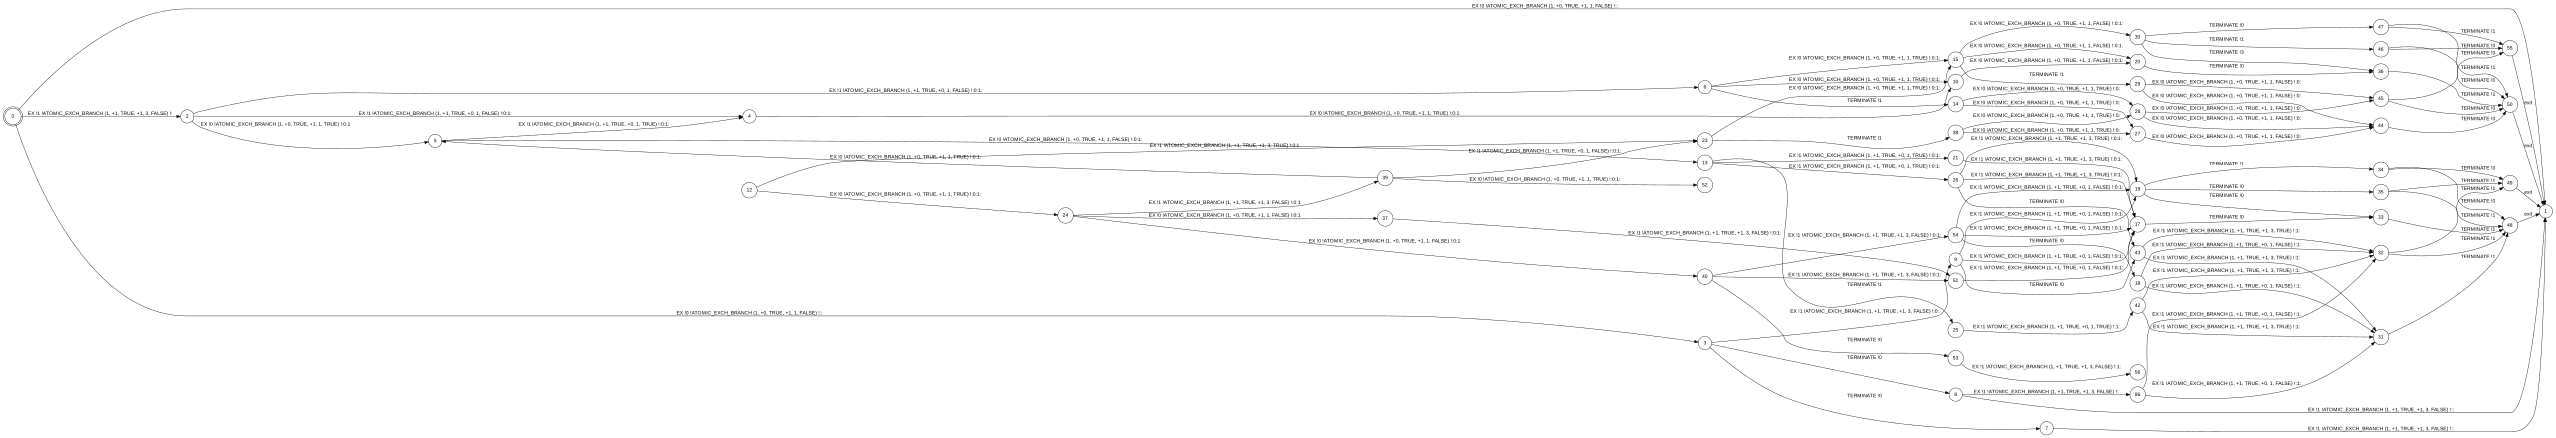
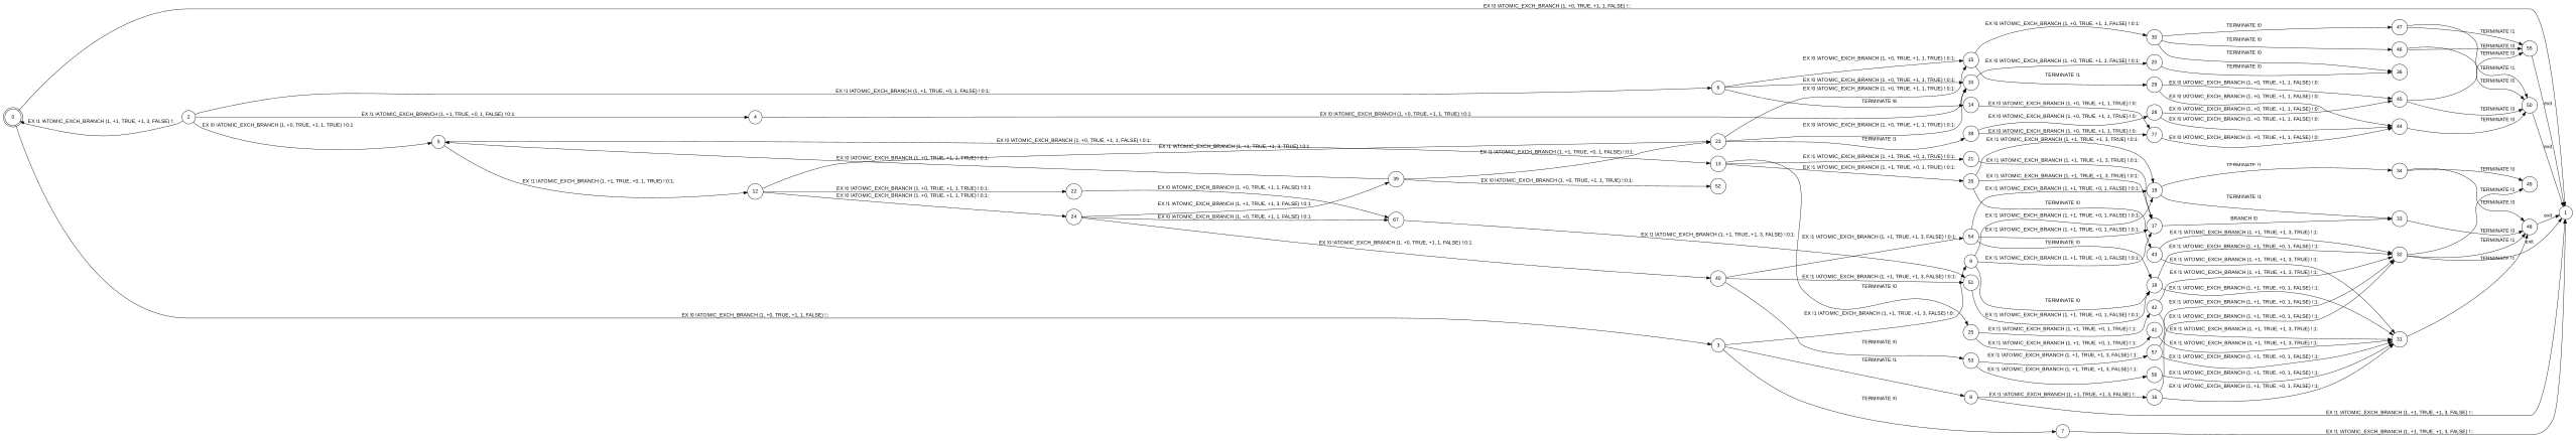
  digraph {
    fontname="Liberation Sans"
    rankdir=LR
    node [fontname="Liberation Sans" shape=circle]
    edge [fontname="Liberation Sans"]
    0 [peripheries=2]
    1
    2
    3
    4
    5
    6
    7
    8
    9
    10
    12
    13
    14
    15
-   16 [label=86]
+   16
    17
    18
    19
    20
+   22
    23
    24
    21
    25
    26
-   27
+   27 [label=77]
    28
    29
    30
    31
    32
    33
    34
-   35
    36
-   37
+   37 [label=67]
    38
    39
    40
+   41
    42
    43
    44
    45
    46
    47
    48
    49
    50
    51
    52
    53
    54
    55
    56
+   57
    0 -> 1 [label="EX !0 !ATOMIC_EXCH_BRANCH (1, +0, TRUE, +1, 1, FALSE) !::"]
-   0 -> 2 [label="EX !1 !ATOMIC_EXCH_BRANCH (1, +1, TRUE, +1, 3, FALSE) !::"]
+   2 -> 0 [label="EX !1 !ATOMIC_EXCH_BRANCH (1, +1, TRUE, +1, 3, FALSE) !::"]
    0 -> 3 [label="EX !0 !ATOMIC_EXCH_BRANCH (1, +0, TRUE, +1, 1, FALSE) !::"]
    2 -> 4 [label="EX !1 !ATOMIC_EXCH_BRANCH (1, +1, TRUE, +0, 1, FALSE) !:0:1:"]
    2 -> 5 [label="EX !0 !ATOMIC_EXCH_BRANCH (1, +0, TRUE, +1, 1, TRUE) !:0:1:"]
    2 -> 6 [label="EX !1 !ATOMIC_EXCH_BRANCH (1, +1, TRUE, +0, 1, FALSE) !:0:1:"]
    3 -> 7 [label="TERMINATE !0"]
-   3 -> 8 [label="TERMINATE !0"]
+   3 -> 8 [label="TERMINATE !1"]
    3 -> 9 [label="EX !1 !ATOMIC_EXCH_BRANCH (1, +1, TRUE, +1, 3, FALSE) !:0:"]
    4 -> 10 [label="EX !0 !ATOMIC_EXCH_BRANCH (1, +0, TRUE, +1, 1, TRUE) !:0:1:"]
-   5 -> 4 [label="EX !1 !ATOMIC_EXCH_BRANCH (1, +1, TRUE, +0, 1, TRUE) !:0:1:"]
+   5 -> 12 [label="EX !1 !ATOMIC_EXCH_BRANCH (1, +1, TRUE, +0, 1, TRUE) !:0:1:"]
    5 -> 13 [label="EX !0 !ATOMIC_EXCH_BRANCH (1, +0, TRUE, +1, 1, FALSE) !:0:1:"]
    6 -> 10 [label="EX !0 !ATOMIC_EXCH_BRANCH (1, +0, TRUE, +1, 1, TRUE) !:0:1:"]
-   6 -> 14 [label="TERMINATE !1"]
+   6 -> 14 [label="TERMINATE !8"]
    6 -> 15 [label="EX !0 !ATOMIC_EXCH_BRANCH (1, +0, TRUE, +1, 1, TRUE) !:0:1:"]
    7 -> 1 [label="EX !1 !ATOMIC_EXCH_BRANCH (1, +1, TRUE, +1, 3, FALSE) !::"]
    8 -> 1 [label="EX !1 !ATOMIC_EXCH_BRANCH (1, +1, TRUE, +1, 3, FALSE) !::"]
    8 -> 16 [label="EX !1 !ATOMIC_EXCH_BRANCH (1, +1, TRUE, +1, 3, FALSE) !::"]
    9 -> 17 [label="EX !1 !ATOMIC_EXCH_BRANCH (1, +1, TRUE, +0, 1, FALSE) !:0:1:"]
-   9 -> 43 [label="TERMINATE !0"]
+   9 -> 18 [label="TERMINATE !0"]
    9 -> 19 [label="EX !1 !ATOMIC_EXCH_BRANCH (1, +1, TRUE, +0, 1, FALSE) !:0:1:"]
    10 -> 20 [label="EX !0 !ATOMIC_EXCH_BRANCH (1, +0, TRUE, +1, 1, FALSE) !:0:1:"]
+   12 -> 22 [label="EX !0 !ATOMIC_EXCH_BRANCH (1, +0, TRUE, +1, 1, TRUE) !:0:1:"]
    12 -> 23 [label="EX !1 !ATOMIC_EXCH_BRANCH (1, +1, TRUE, +1, 3, TRUE) !:0:1:"]
    12 -> 24 [label="EX !0 !ATOMIC_EXCH_BRANCH (1, +0, TRUE, +1, 1, TRUE) !:0:1:"]
    13 -> 21 [label="EX !1 !ATOMIC_EXCH_BRANCH (1, +1, TRUE, +0, 1, TRUE) !:0:1:"]
-   13 -> 25 [label="TERMINATE !1"]
+   13 -> 25 [label="TERMINATE !0"]
    13 -> 26 [label="EX !1 !ATOMIC_EXCH_BRANCH (1, +1, TRUE, +0, 1, TRUE) !:0:1:"]
    14 -> 27 [label="EX !0 !ATOMIC_EXCH_BRANCH (1, +0, TRUE, +1, 1, TRUE) !:0:"]
-   14 -> 28 [label="EX !0 !ATOMIC_EXCH_BRANCH (1, +0, TRUE, +1, 1, TRUE) !:0:"]
-   15 -> 20 [label="EX !0 !ATOMIC_EXCH_BRANCH (1, +0, TRUE, +1, 1, FALSE) !:0:1:"]
    15 -> 29 [label="TERMINATE !1"]
    15 -> 30 [label="EX !0 !ATOMIC_EXCH_BRANCH (1, +0, TRUE, +1, 1, FALSE) !:0:1:"]
    16 -> 31 [label="EX !1 !ATOMIC_EXCH_BRANCH (1, +1, TRUE, +0, 1, FALSE) !:1:"]
    16 -> 32 [label="EX !1 !ATOMIC_EXCH_BRANCH (1, +1, TRUE, +0, 1, FALSE) !:1:"]
-   17 -> 33 [label="TERMINATE !0"]
+   17 -> 33 [label="BRANCH !0"]
    18 -> 31 [label="EX !1 !ATOMIC_EXCH_BRANCH (1, +1, TRUE, +0, 1, FALSE) !:1:"]
    18 -> 32 [label="EX !1 !ATOMIC_EXCH_BRANCH (1, +1, TRUE, +0, 1, FALSE) !:1:"]
-   19 -> 33 [label="TERMINATE !0"]
+   19 -> 33 [label="TERMINATE !1"]
    19 -> 34 [label="TERMINATE !1"]
-   19 -> 35 [label="TERMINATE !0"]
    20 -> 36 [label="TERMINATE !0"]
+   22 -> 37 [label="EX !0 !ATOMIC_EXCH_BRANCH (1, +0, TRUE, +1, 1, FALSE) !:0:1:"]
+   23 -> 10 [label="EX !0 !ATOMIC_EXCH_BRANCH (1, +0, TRUE, +1, 1, TRUE) !:0:1:"]
    23 -> 15 [label="EX !0 !ATOMIC_EXCH_BRANCH (1, +0, TRUE, +1, 1, TRUE) !:0:1:"]
    23 -> 38 [label="TERMINATE !1"]
    24 -> 37 [label="EX !0 !ATOMIC_EXCH_BRANCH (1, +0, TRUE, +1, 1, FALSE) !:0:1:"]
    24 -> 39 [label="EX !1 !ATOMIC_EXCH_BRANCH (1, +1, TRUE, +1, 3, FALSE) !:0:1:"]
    24 -> 40 [label="EX !0 !ATOMIC_EXCH_BRANCH (1, +0, TRUE, +1, 1, FALSE) !:0:1:"]
    21 -> 17 [label="EX !1 !ATOMIC_EXCH_BRANCH (1, +1, TRUE, +1, 3, TRUE) !:0:1:"]
+   25 -> 41 [label="EX !1 !ATOMIC_EXCH_BRANCH (1, +1, TRUE, +0, 1, TRUE) !:1:"]
    25 -> 42 [label="EX !1 !ATOMIC_EXCH_BRANCH (1, +1, TRUE, +0, 1, TRUE) !:1:"]
    26 -> 17 [label="EX !1 !ATOMIC_EXCH_BRANCH (1, +1, TRUE, +1, 3, TRUE) !:0:1:"]
    26 -> 19 [label="EX !1 !ATOMIC_EXCH_BRANCH (1, +1, TRUE, +1, 3, TRUE) !:0:1:"]
    26 -> 43 [label="TERMINATE !0"]
    27 -> 44 [label="EX !0 !ATOMIC_EXCH_BRANCH (1, +0, TRUE, +1, 1, FALSE) !:0:"]
    28 -> 44 [label="EX !0 !ATOMIC_EXCH_BRANCH (1, +0, TRUE, +1, 1, FALSE) !:0:"]
    28 -> 45 [label="EX !0 !ATOMIC_EXCH_BRANCH (1, +0, TRUE, +1, 1, FALSE) !:0:"]
    29 -> 44 [label="EX !0 !ATOMIC_EXCH_BRANCH (1, +0, TRUE, +1, 1, FALSE) !:0:"]
    29 -> 45 [label="EX !0 !ATOMIC_EXCH_BRANCH (1, +0, TRUE, +1, 1, FALSE) !:0:"]
-   30 -> 36 [label="TERMINATE !3"]
-   30 -> 46 [label="TERMINATE !1"]
+   30 -> 36 [label="TERMINATE !0"]
+   30 -> 46 [label="TERMINATE !0"]
    30 -> 47 [label="TERMINATE !0"]
    31 -> 48 [label="TERMINATE !1"]
    32 -> 48 [label="TERMINATE !1"]
    32 -> 49 [label="TERMINATE !1"]
-   33 -> 48 [label="TERMINATE !1"]
+   33 -> 48 [label="TERMINATE !0"]
    34 -> 48 [label="TERMINATE !0"]
    34 -> 49 [label="TERMINATE !0"]
-   35 -> 48 [label="TERMINATE !1"]
-   35 -> 49 [label="TERMINATE !1"]
-   36 -> 50 [label="TERMINATE !1"]
    37 -> 51 [label="EX !1 !ATOMIC_EXCH_BRANCH (1, +1, TRUE, +1, 3, FALSE) !:0:1:"]
    38 -> 27 [label="EX !0 !ATOMIC_EXCH_BRANCH (1, +0, TRUE, +1, 1, TRUE) !:0:"]
    38 -> 28 [label="EX !0 !ATOMIC_EXCH_BRANCH (1, +0, TRUE, +1, 1, TRUE) !:0:"]
    39 -> 5 [label="EX !0 !ATOMIC_EXCH_BRANCH (1, +0, TRUE, +1, 1, TRUE) !:0:1:"]
    39 -> 23 [label="EX !1 !ATOMIC_EXCH_BRANCH (1, +1, TRUE, +0, 1, FALSE) !:0:1:"]
    39 -> 52 [label="EX !0 !ATOMIC_EXCH_BRANCH (1, +0, TRUE, +1, 1, TRUE) !:0:1:"]
    40 -> 51 [label="EX !1 !ATOMIC_EXCH_BRANCH (1, +1, TRUE, +1, 3, FALSE) !:0:1:"]
    40 -> 53 [label="TERMINATE !0"]
    40 -> 54 [label="EX !1 !ATOMIC_EXCH_BRANCH (1, +1, TRUE, +1, 3, FALSE) !:0:1:"]
+   41 -> 31 [label="EX !1 !ATOMIC_EXCH_BRANCH (1, +1, TRUE, +1, 3, TRUE) !:1:"]
    42 -> 31 [label="EX !1 !ATOMIC_EXCH_BRANCH (1, +1, TRUE, +1, 3, TRUE) !:1:"]
    42 -> 32 [label="EX !1 !ATOMIC_EXCH_BRANCH (1, +1, TRUE, +1, 3, TRUE) !:1:"]
    43 -> 31 [label="EX !1 !ATOMIC_EXCH_BRANCH (1, +1, TRUE, +1, 3, TRUE) !:1:"]
    43 -> 32 [label="EX !1 !ATOMIC_EXCH_BRANCH (1, +1, TRUE, +1, 3, TRUE) !:1:"]
    44 -> 50 [label="TERMINATE !0"]
    45 -> 50 [label="TERMINATE !0"]
    45 -> 55 [label="TERMINATE !0"]
    46 -> 50 [label="TERMINATE !0"]
    46 -> 55 [label="TERMINATE !0"]
    47 -> 50 [label="TERMINATE !1"]
    47 -> 55 [label="TERMINATE !1"]
    48 -> 1 [label=exit]
-   49 -> 1 [label=exit]
+   32 -> 1 [label=exit]
    50 -> 1 [label=exit]
-   51 -> 17 [label="EX !1 !ATOMIC_EXCH_BRANCH (1, +1, TRUE, +0, 1, FALSE) !:0:1:"]
+   51 -> 18 [label="EX !1 !ATOMIC_EXCH_BRANCH (1, +1, TRUE, +0, 1, FALSE) !:0:1:"]
    53 -> 56 [label="EX !1 !ATOMIC_EXCH_BRANCH (1, +1, TRUE, +1, 3, FALSE) !:1:"]
+   53 -> 57 [label="EX !1 !ATOMIC_EXCH_BRANCH (1, +1, TRUE, +1, 3, FALSE) !:1:"]
    54 -> 17 [label="EX !1 !ATOMIC_EXCH_BRANCH (1, +1, TRUE, +0, 1, FALSE) !:0:1:"]
    54 -> 18 [label="TERMINATE !0"]
    54 -> 19 [label="EX !1 !ATOMIC_EXCH_BRANCH (1, +1, TRUE, +0, 1, FALSE) !:0:1:"]
    55 -> 1 [label=exit]
+   56 -> 31 [label="EX !1 !ATOMIC_EXCH_BRANCH (1, +1, TRUE, +0, 1, FALSE) !:1:"]
+   57 -> 31 [label="EX !1 !ATOMIC_EXCH_BRANCH (1, +1, TRUE, +0, 1, FALSE) !:1:"]
+   57 -> 32 [label="EX !1 !ATOMIC_EXCH_BRANCH (1, +1, TRUE, +0, 1, FALSE) !:1:"]
  }
